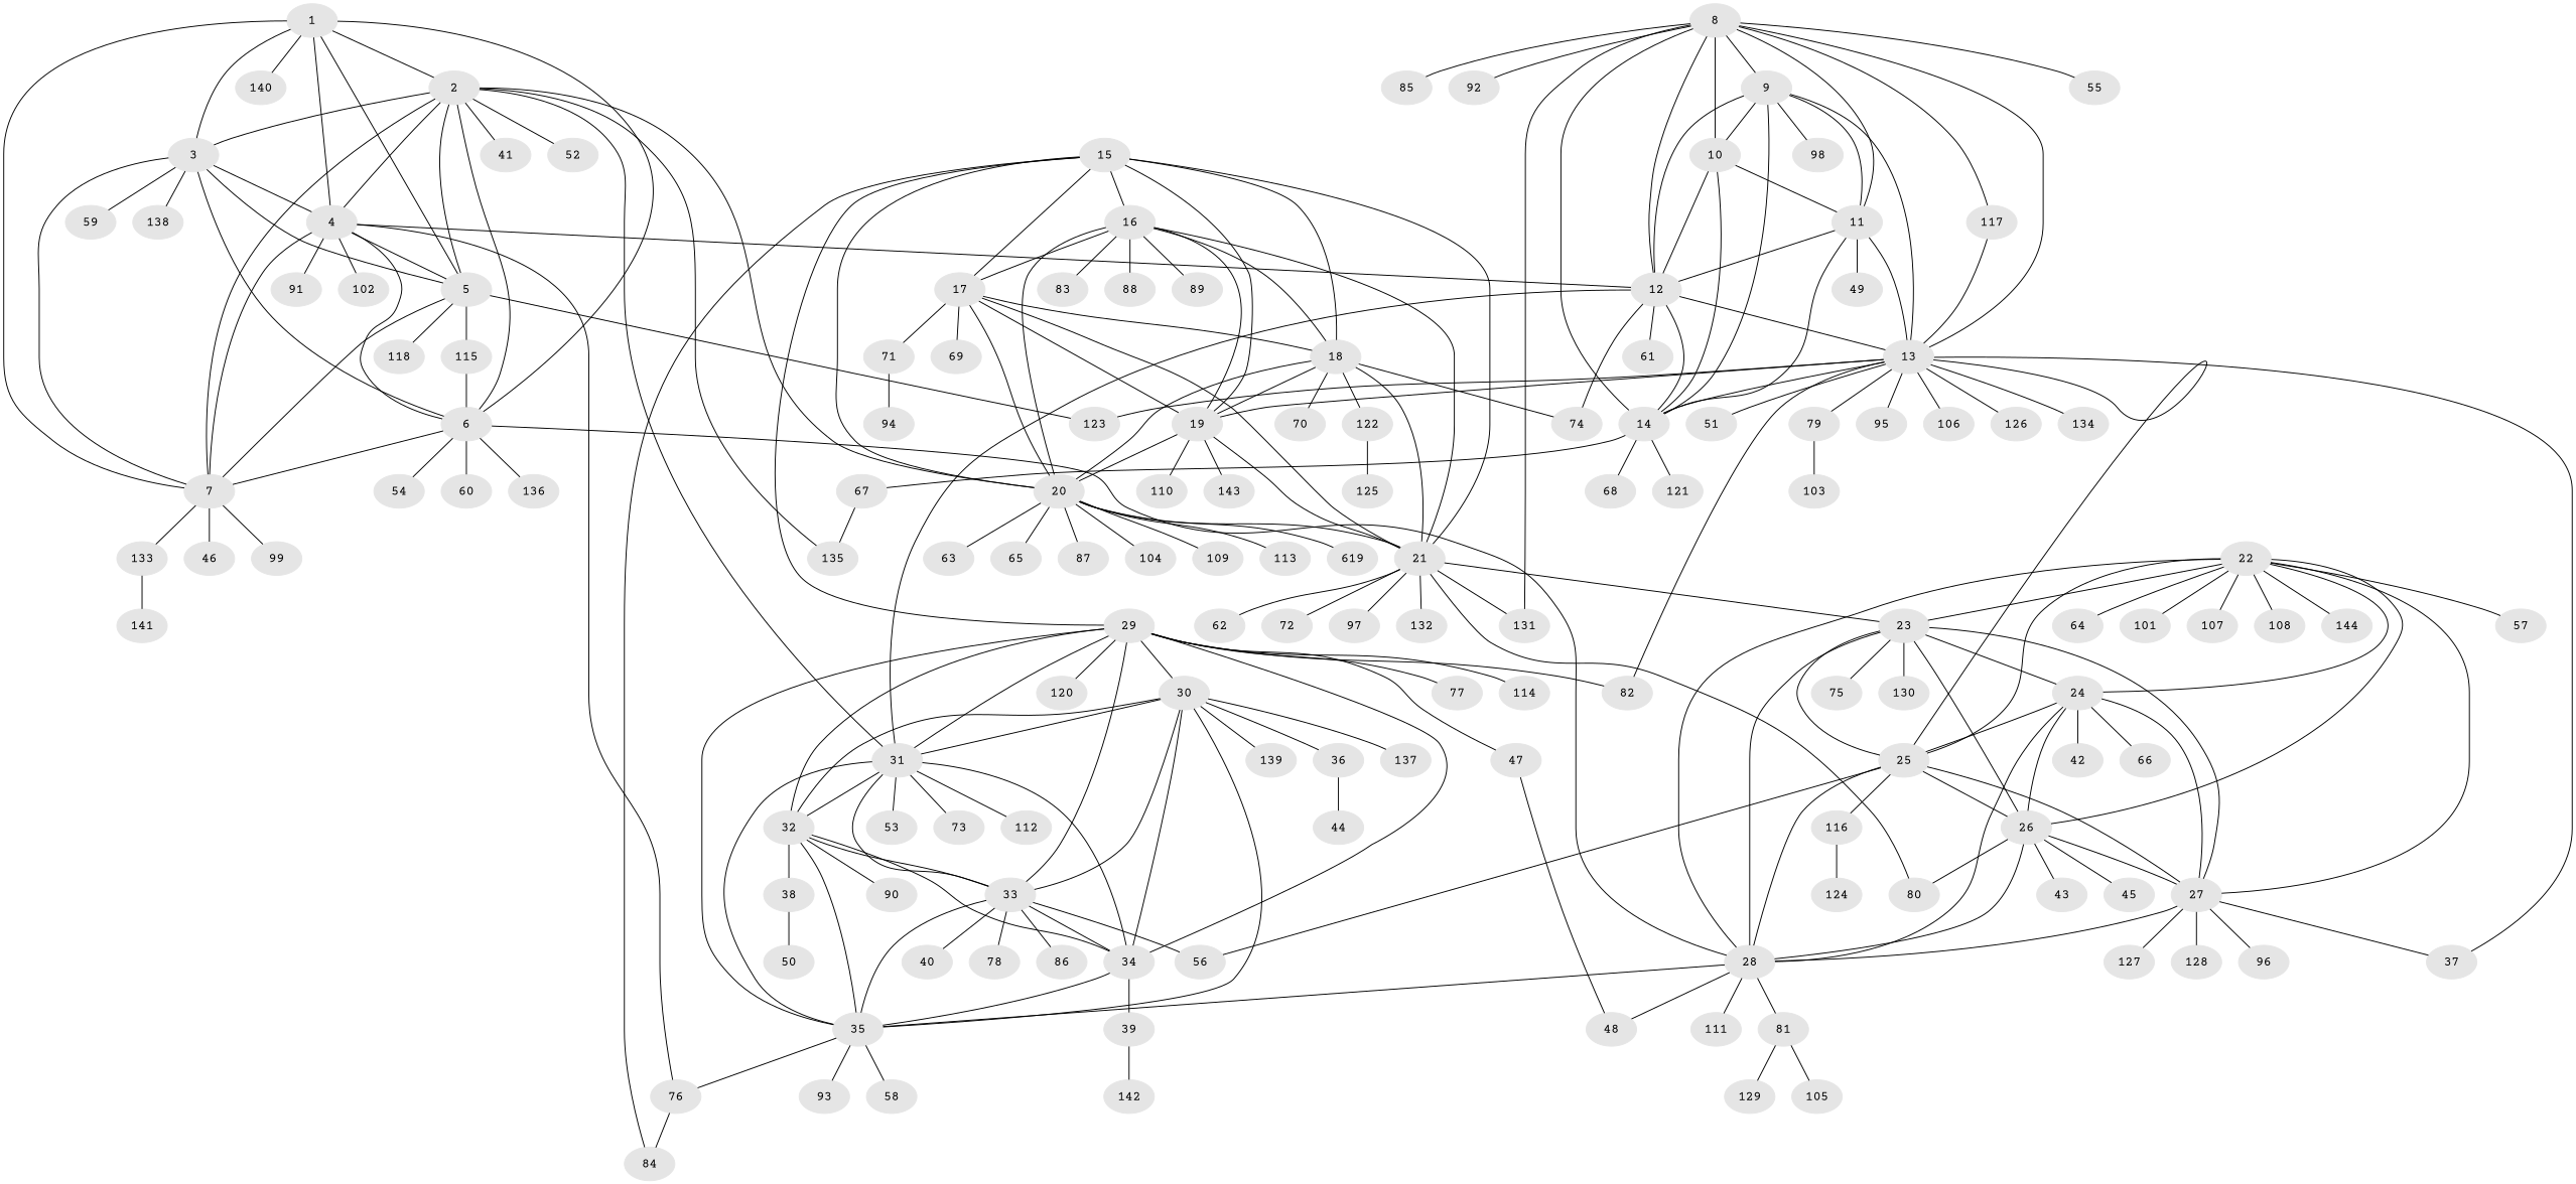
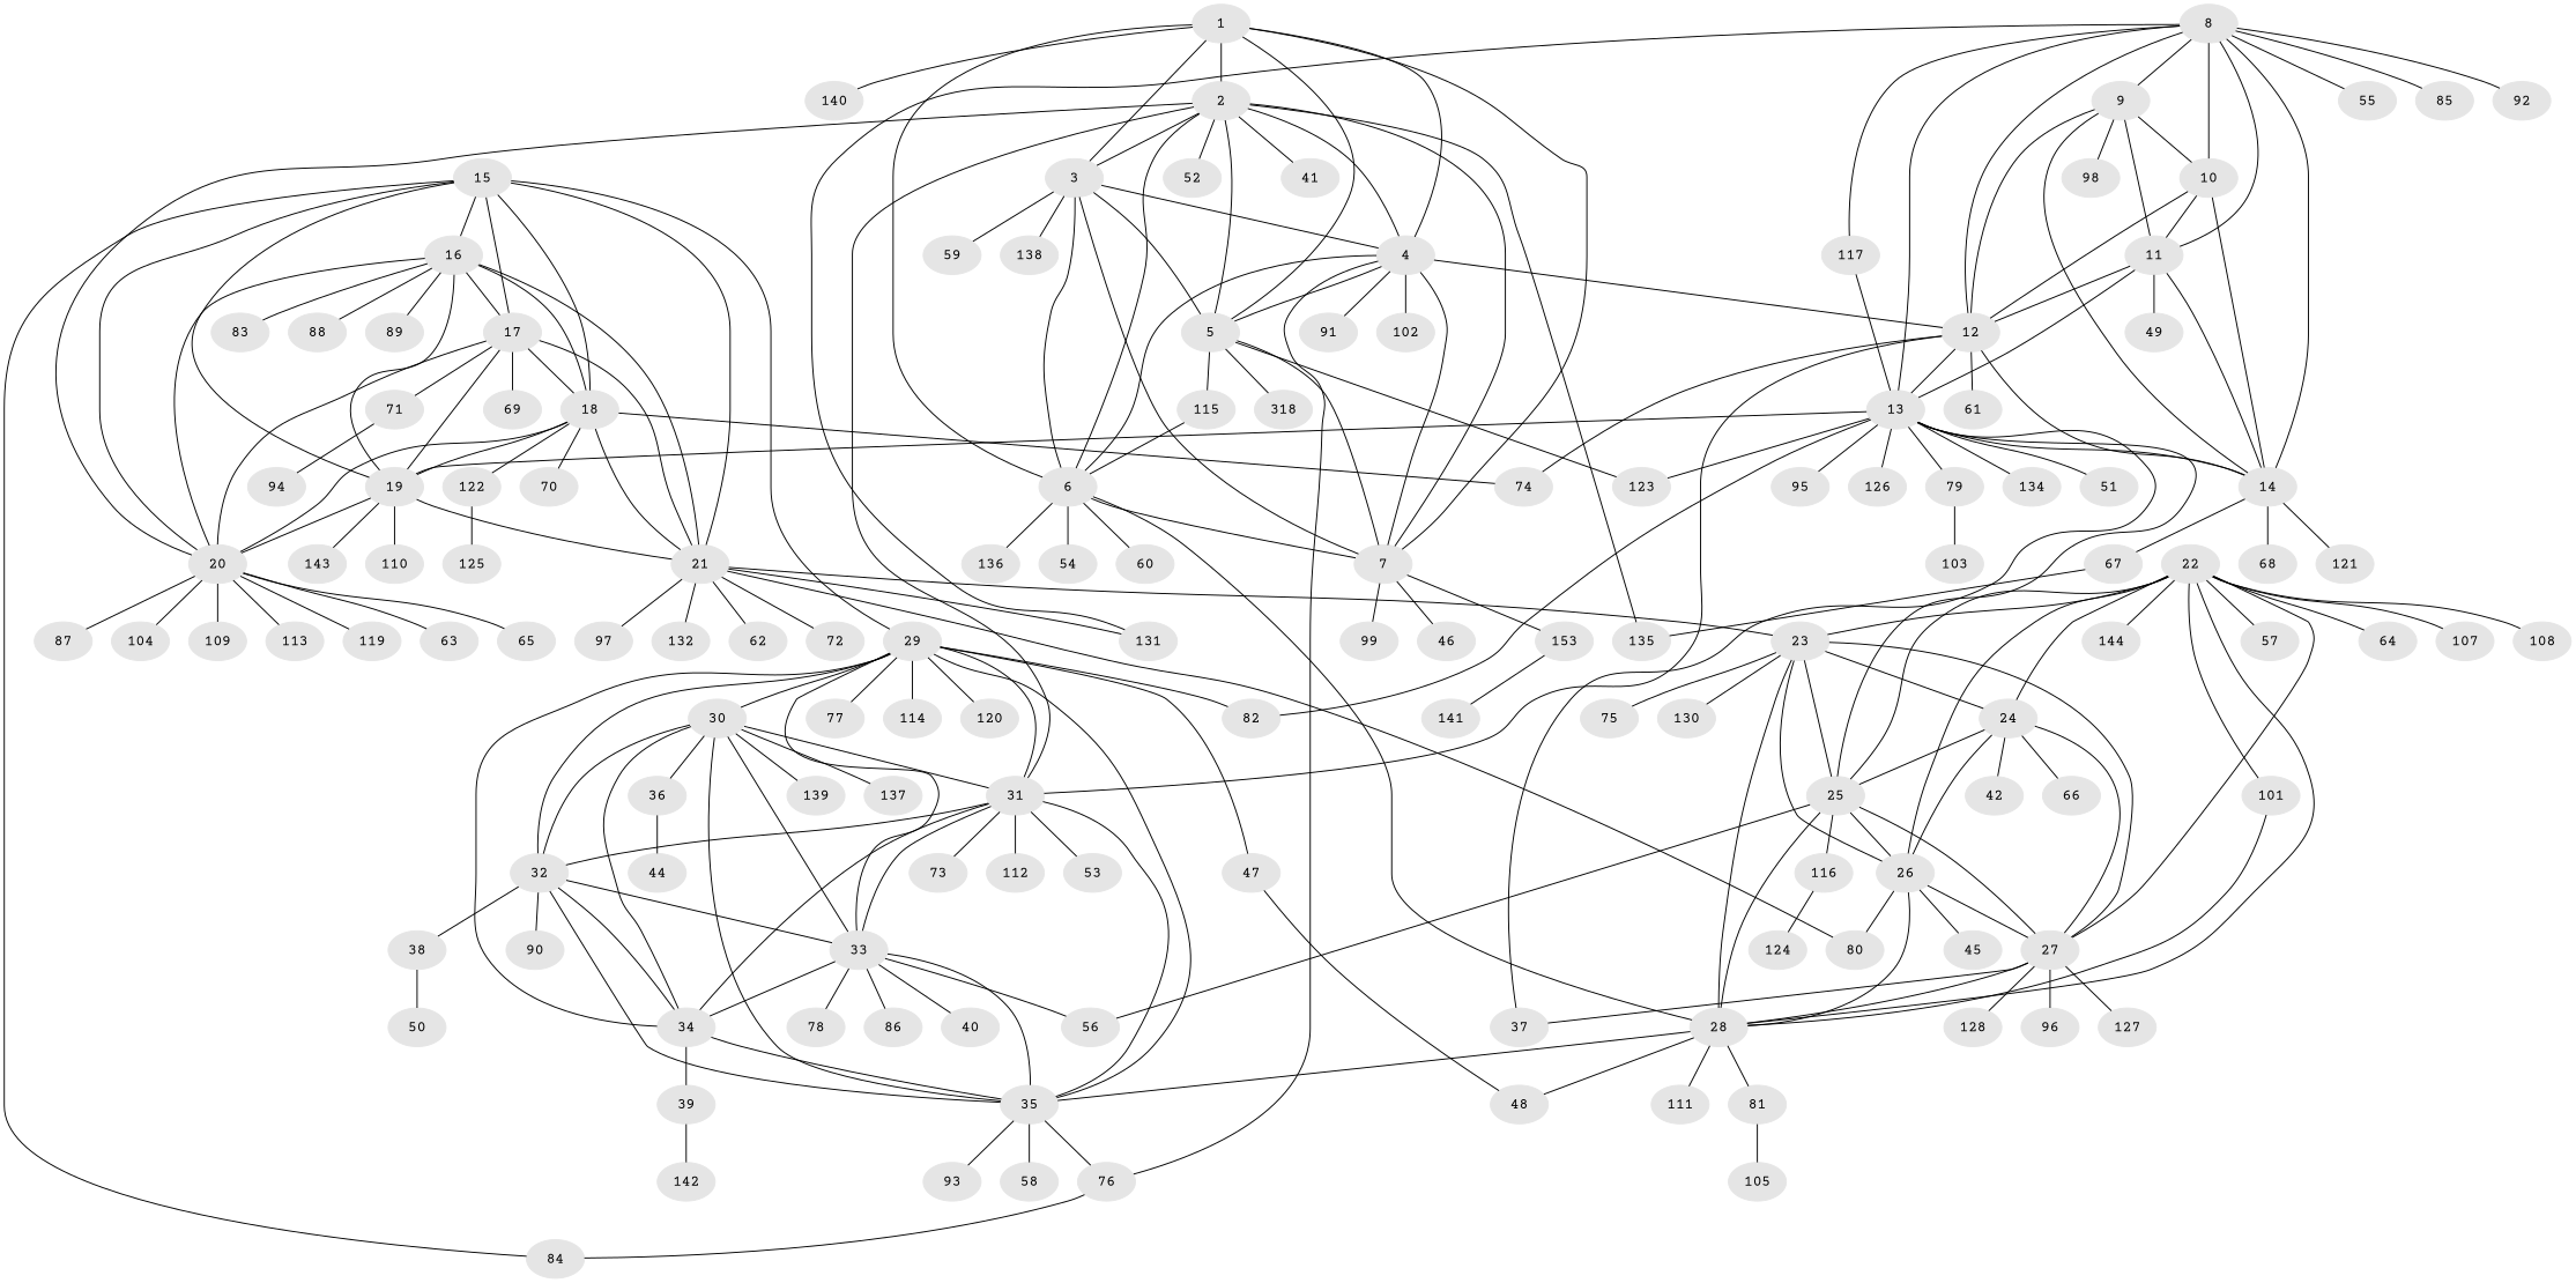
  graph {
    fontname="Courier Prime"
    node [color=gray90 fontname="Courier Prime" style=filled]
    edge [fontname="Courier Prime"]
    1
    2
    3
    4
    5
    6
    7
    140
    20
    31
    41
    52
    135
    59
    138
    12
    76
    91
    102
    115
-   118
+   118 [label=318]
    123
    28
    54
    60
    136
    46
    99
-   133
+   133 [label=153]
    21
    63
    65
    87
    104
    109
    113
-   119 [label=619]
+   119
    35
    32
    33
    34
    53
    73
    112
    13
    14
    61
    74
    84
    48
    81
    111
    141
    8
    9
    10
    11
    55
    85
    92
    117
    131
    98
    49
    19
    25
    37
    51
    79
    82
    95
-   106
    126
    134
    67
    68
    121
    110
    143
    26
    27
    56
    116
    103
    15
    16
    17
    18
    29
    83
    88
    89
    69
    71
    70
    122
    23
    62
    72
    80
    97
    132
    30
    47
    77
    114
    120
    94
    125
    24
    75
    130
    22
    57
    64
    101
    107
    108
    144
    42
    66
-   43
    45
    96
    127
    128
    124
    58
    93
    105
-   129
    36
    137
    139
    38
    90
    40
    78
    86
    39
    44
    50
    142
    1 -- 2
    1 -- 3
    1 -- 4
    1 -- 5
    1 -- 6
    1 -- 7
    1 -- 140
    2 -- 3
    2 -- 4
    2 -- 5
    2 -- 6
    2 -- 7
    2 -- 20
    2 -- 31
    2 -- 41
    2 -- 52
    2 -- 135
    3 -- 4
    3 -- 5
    3 -- 6
    3 -- 7
    3 -- 59
    3 -- 138
    4 -- 5
    4 -- 6
    4 -- 7
    4 -- 12
    4 -- 76
    4 -- 91
    4 -- 102
    5 -- 7
    5 -- 115
    5 -- 118
    5 -- 123
    6 -- 7
    6 -- 28
    6 -- 54
    6 -- 60
    6 -- 136
    7 -- 46
    7 -- 99
    7 -- 133
-   20 -- 21
    20 -- 63
    20 -- 65
    20 -- 87
    20 -- 104
    20 -- 109
    20 -- 113
    20 -- 119
    31 -- 35
    31 -- 32
    31 -- 33
    31 -- 34
    31 -- 53
    31 -- 73
    31 -- 112
    12 -- 31
    12 -- 13
    12 -- 14
    12 -- 61
    12 -- 74
    76 -- 84
    115 -- 6
    28 -- 35
    28 -- 48
    28 -- 81
    28 -- 111
    133 -- 141
    21 -- 131
    21 -- 23
    21 -- 62
    21 -- 72
    21 -- 80
    21 -- 97
    21 -- 132
    35 -- 76
    35 -- 58
    35 -- 93
    32 -- 35
    32 -- 33
    32 -- 34
    32 -- 38
    32 -- 90
    33 -- 35
    33 -- 34
    33 -- 56
    33 -- 40
    33 -- 78
    33 -- 86
    34 -- 35
    34 -- 39
    13 -- 123
    13 -- 14
    13 -- 19
    13 -- 25
    13 -- 37
    13 -- 51
    13 -- 79
    13 -- 82
    13 -- 95
-   13 -- 106
    13 -- 126
    13 -- 134
    14 -- 67
    14 -- 68
    14 -- 121
    81 -- 105
-   81 -- 129
    8 -- 12
    8 -- 13
    8 -- 14
    8 -- 9
    8 -- 10
    8 -- 11
    8 -- 55
    8 -- 85
    8 -- 92
    8 -- 117
    8 -- 131
    9 -- 12
-   9 -- 13
    9 -- 14
    9 -- 10
    9 -- 11
    9 -- 98
    10 -- 12
    10 -- 14
    10 -- 11
    11 -- 12
    11 -- 13
    11 -- 14
    11 -- 49
    117 -- 13
    19 -- 20
    19 -- 21
    19 -- 110
    19 -- 143
    25 -- 28
    25 -- 26
    25 -- 27
    25 -- 56
    25 -- 116
    79 -- 103
    67 -- 135
    26 -- 28
    26 -- 27
    26 -- 80
-   26 -- 43
    26 -- 45
    27 -- 28
    27 -- 37
    27 -- 96
    27 -- 127
    27 -- 128
    116 -- 124
    15 -- 20
    15 -- 21
    15 -- 84
    15 -- 19
    15 -- 16
    15 -- 17
    15 -- 18
    15 -- 29
    16 -- 20
    16 -- 21
    16 -- 19
    16 -- 17
    16 -- 18
    16 -- 83
    16 -- 88
    16 -- 89
    17 -- 20
    17 -- 21
    17 -- 19
    17 -- 18
    17 -- 69
    17 -- 71
    18 -- 20
    18 -- 21
    18 -- 74
    18 -- 19
    18 -- 70
    18 -- 122
    29 -- 31
    29 -- 35
    29 -- 32
    29 -- 33
    29 -- 34
    29 -- 82
    29 -- 30
    29 -- 47
    29 -- 77
    29 -- 114
    29 -- 120
    71 -- 94
    122 -- 125
    23 -- 28
    23 -- 25
    23 -- 26
    23 -- 27
    23 -- 24
    23 -- 75
    23 -- 130
    30 -- 31
    30 -- 35
    30 -- 32
    30 -- 33
    30 -- 34
    30 -- 36
    30 -- 137
    30 -- 139
    47 -- 48
-   24 -- 28
+   101 -- 28
    24 -- 25
    24 -- 26
    24 -- 27
    24 -- 42
    24 -- 66
    22 -- 28
    22 -- 25
    22 -- 26
    22 -- 27
    22 -- 23
    22 -- 24
    22 -- 57
    22 -- 64
    22 -- 101
    22 -- 107
    22 -- 108
    22 -- 144
    36 -- 44
    38 -- 50
    39 -- 142
  }
